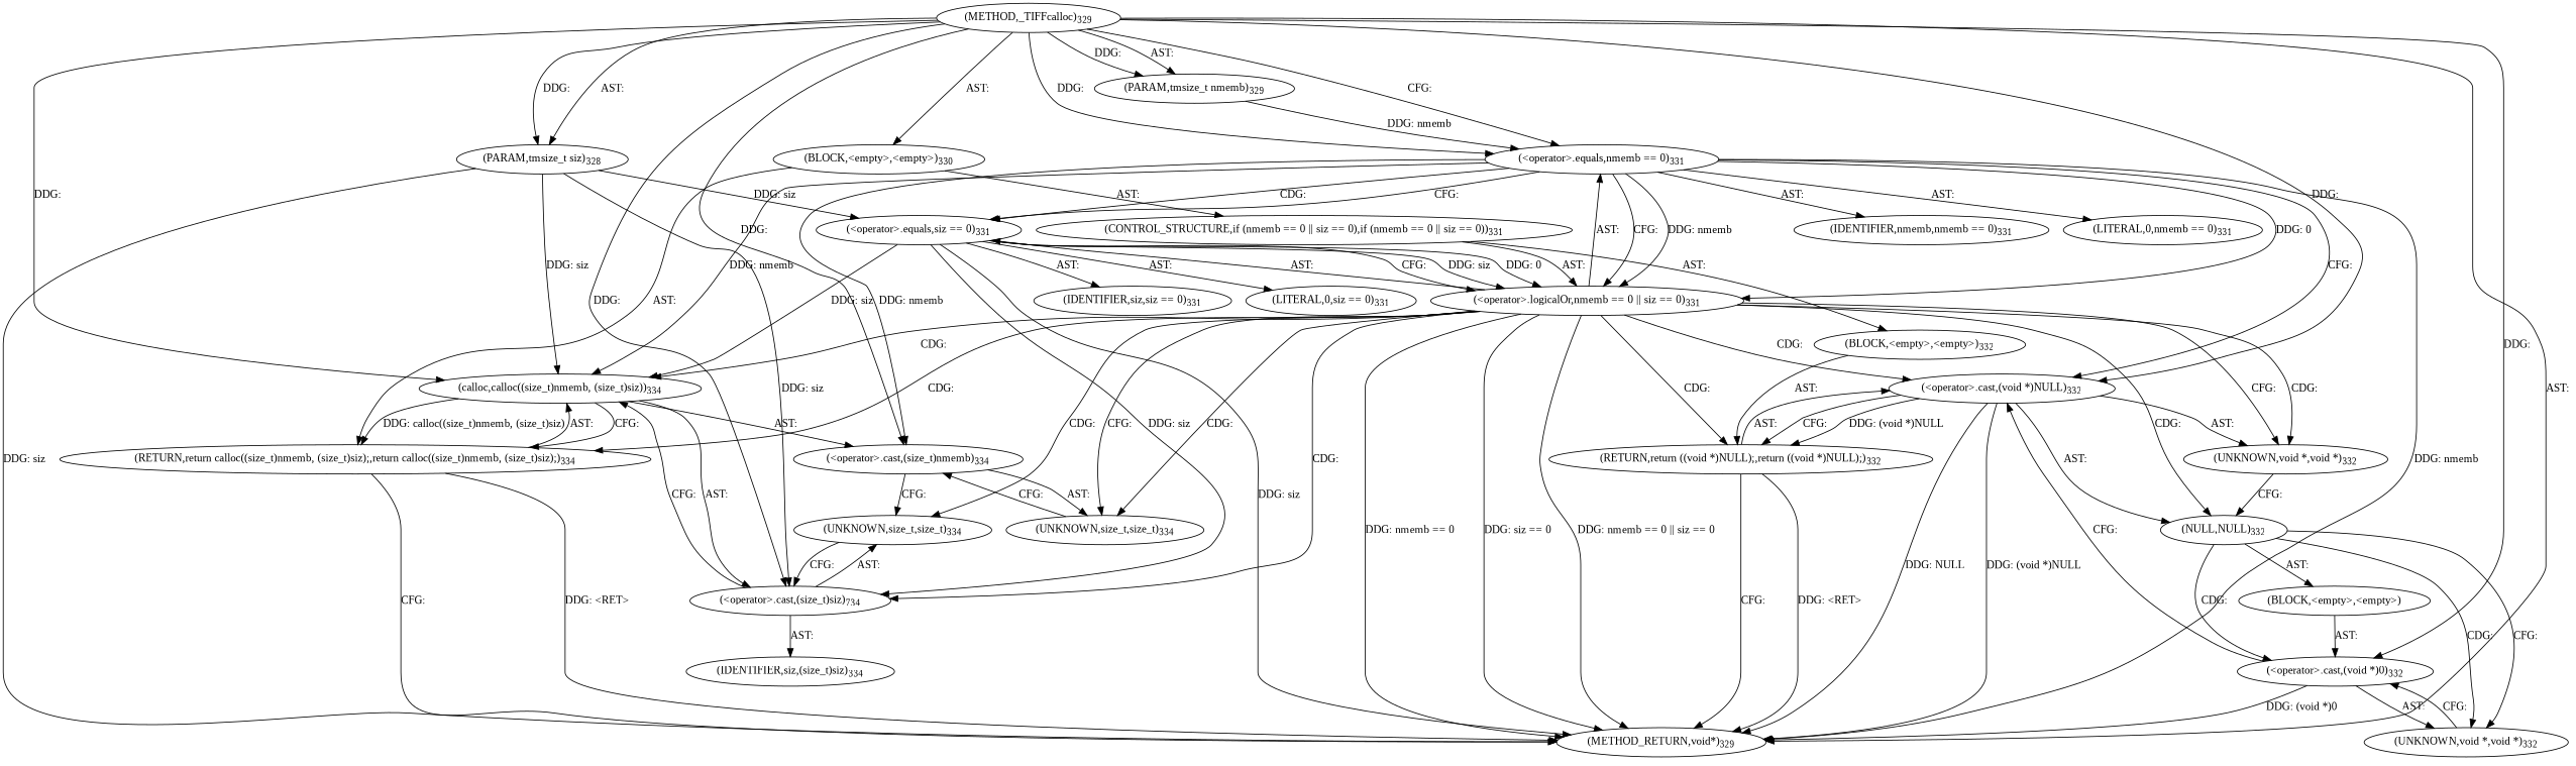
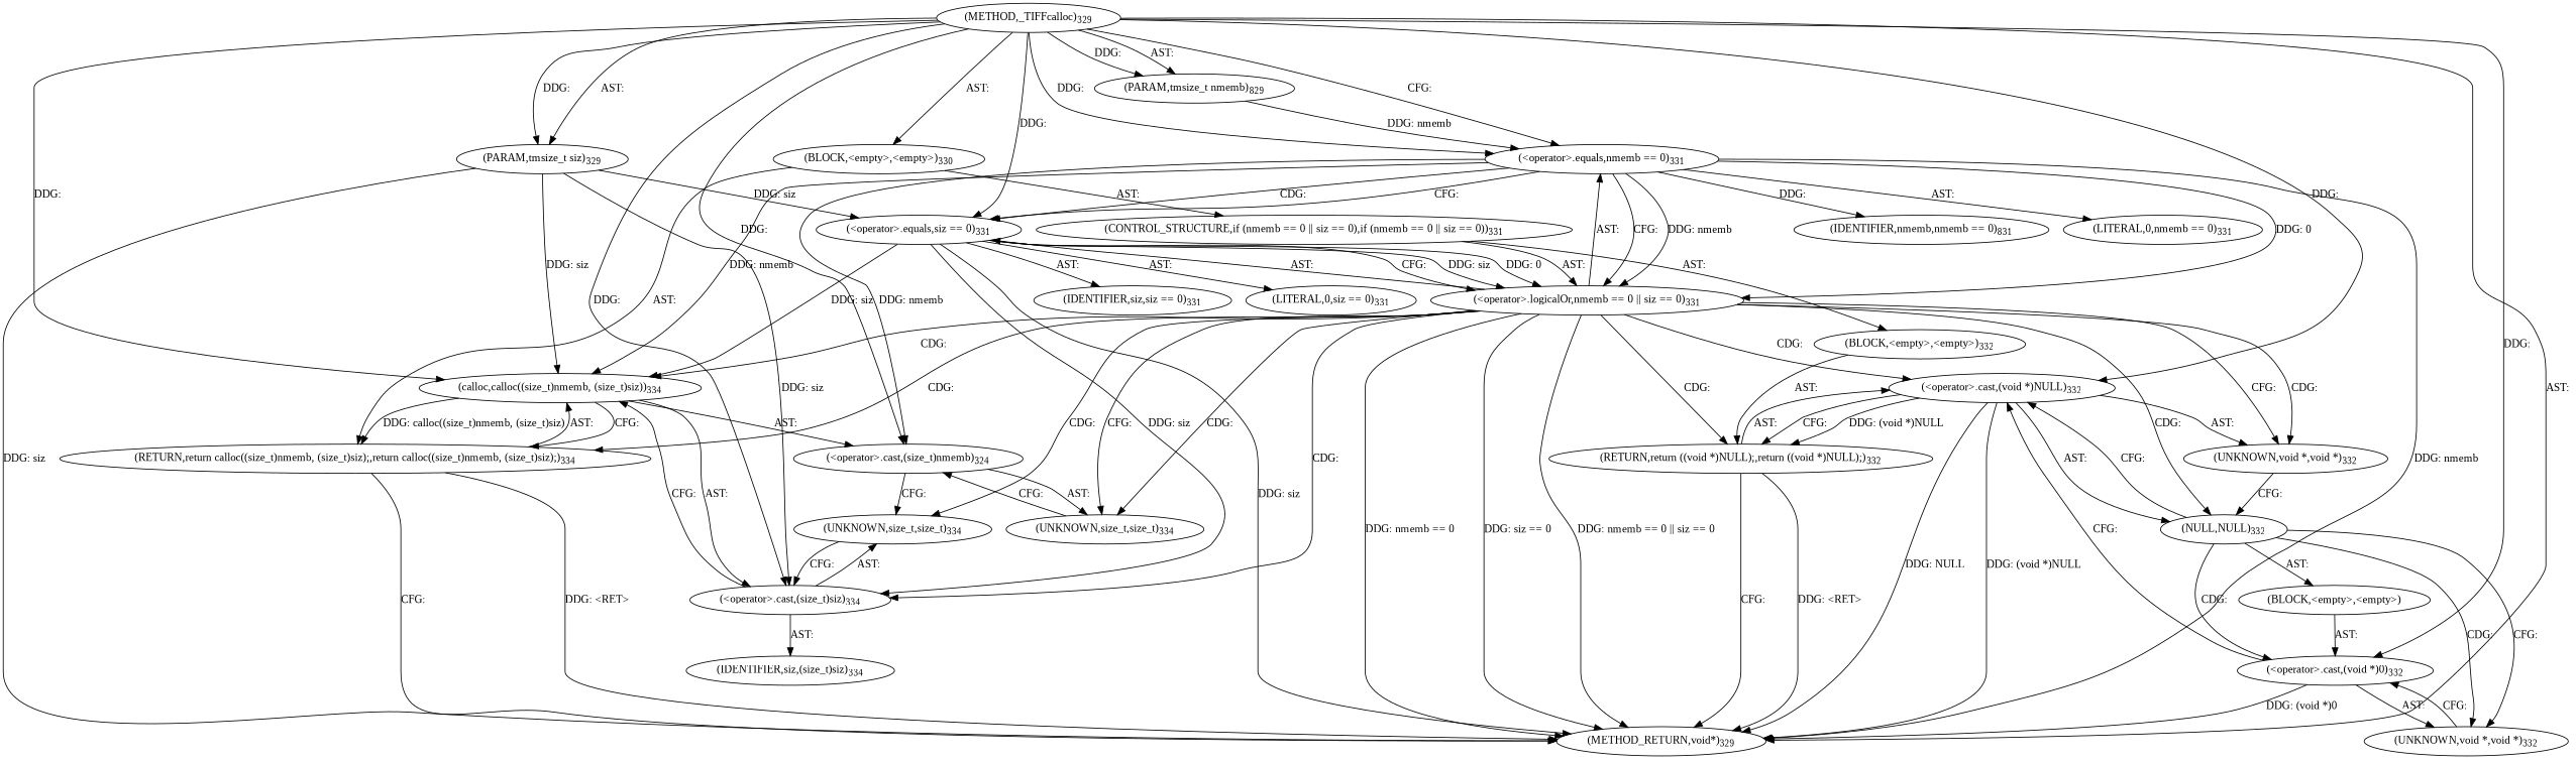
  digraph {
    fontname="Liberation Serif"
    node [fontname="Liberation Serif"]
    edge [fontname="Liberation Serif"]
    n1 [label=<(METHOD,_TIFFcalloc)<SUB>329</SUB>>]
-   n2 [label=<(PARAM,tmsize_t nmemb)<SUB>329</SUB>>]
-   n3 [label=<(PARAM,tmsize_t siz)<SUB>328</SUB>>]
+   n2 [label=<(PARAM,tmsize_t nmemb)<SUB>829</SUB>>]
+   n3 [label=<(PARAM,tmsize_t siz)<SUB>329</SUB>>]
    n4 [label=<(BLOCK,&lt;empty&gt;,&lt;empty&gt;)<SUB>330</SUB>>]
    n5 [label=<(&lt;operator&gt;.equals,nmemb == 0)<SUB>331</SUB>>]
    n6 [label=<(&lt;operator&gt;.equals,siz == 0)<SUB>331</SUB>>]
    n7 [label=<(&lt;operator&gt;.cast,(void *)NULL)<SUB>332</SUB>>]
    n8 [label=<(&lt;operator&gt;.cast,(void *)0)<SUB>332</SUB>>]
    n9 [label=<(calloc,calloc((size_t)nmemb, (size_t)siz))<SUB>334</SUB>>]
-   n10 [label=<(&lt;operator&gt;.cast,(size_t)nmemb)<SUB>334</SUB>>]
-   n11 [label=<(&lt;operator&gt;.cast,(size_t)siz)<SUB>734</SUB>>]
+   n10 [label=<(&lt;operator&gt;.cast,(size_t)nmemb)<SUB>324</SUB>>]
+   n11 [label=<(&lt;operator&gt;.cast,(size_t)siz)<SUB>334</SUB>>]
    n12 [label=<(METHOD_RETURN,void*)<SUB>329</SUB>>]
    n13 [label=<(CONTROL_STRUCTURE,if (nmemb == 0 || siz == 0),if (nmemb == 0 || siz == 0))<SUB>331</SUB>>]
    n14 [label=<(RETURN,return calloc((size_t)nmemb, (size_t)siz);,return calloc((size_t)nmemb, (size_t)siz);)<SUB>334</SUB>>]
    n15 [label=<(&lt;operator&gt;.logicalOr,nmemb == 0 || siz == 0)<SUB>331</SUB>>]
-   n16 [label=<(IDENTIFIER,nmemb,nmemb == 0)<SUB>331</SUB>>]
+   n16 [label=<(IDENTIFIER,nmemb,nmemb == 0)<SUB>831</SUB>>]
    n17 [label=<(LITERAL,0,nmemb == 0)<SUB>331</SUB>>]
    n18 [label=<(IDENTIFIER,siz,siz == 0)<SUB>331</SUB>>]
    n19 [label=<(LITERAL,0,siz == 0)<SUB>331</SUB>>]
    n20 [label=<(RETURN,return ((void *)NULL);,return ((void *)NULL);)<SUB>332</SUB>>]
    n21 [label=<(UNKNOWN,void *,void *)<SUB>332</SUB>>]
    n22 [label=<(NULL,NULL)<SUB>332</SUB>>]
    n23 [label=<(UNKNOWN,void *,void *)<SUB>332</SUB>>]
    n24 [label=<(UNKNOWN,size_t,size_t)<SUB>334</SUB>>]
    n25 [label=<(UNKNOWN,size_t,size_t)<SUB>334</SUB>>]
    n26 [label=<(IDENTIFIER,siz,(size_t)siz)<SUB>334</SUB>>]
    n27 [label=<(BLOCK,&lt;empty&gt;,&lt;empty&gt;)<SUB>332</SUB>>]
    n28 [label=<(BLOCK,&lt;empty&gt;,&lt;empty&gt;)>]
    n1 -> n2 [label="AST: "]
    n1 -> n2 [label="DDG: "]
    n1 -> n3 [label="AST: "]
    n1 -> n3 [label="DDG: "]
    n1 -> n4 [label="AST: "]
    n1 -> n5 [label="CFG: "]
    n1 -> n5 [label="DDG: "]
+   n1 -> n6 [label="DDG: "]
    n1 -> n7 [label="DDG: "]
    n1 -> n8 [label="DDG: "]
    n1 -> n9 [label="DDG: "]
    n1 -> n10 [label="DDG: "]
    n1 -> n11 [label="DDG: "]
    n1 -> n12 [label="AST: "]
    n2 -> n5 [label="DDG: nmemb"]
    n3 -> n6 [label="DDG: siz"]
    n3 -> n9 [label="DDG: siz"]
    n3 -> n11 [label="DDG: siz"]
    n3 -> n12 [label="DDG: siz"]
    n4 -> n13 [label="AST: "]
    n4 -> n14 [label="AST: "]
    n5 -> n6 [label="CFG: "]
    n5 -> n6 [label="CDG: "]
    n5 -> n9 [label="DDG: nmemb"]
    n5 -> n10 [label="DDG: nmemb"]
    n5 -> n12 [label="DDG: nmemb"]
    n5 -> n15 [label="CFG: "]
    n5 -> n15 [label="DDG: nmemb"]
    n5 -> n15 [label="DDG: 0"]
-   n5 -> n16 [label="AST: "]
+   n5 -> n16 [label="DDG: "]
    n5 -> n17 [label="AST: "]
    n6 -> n9 [label="DDG: siz"]
    n6 -> n11 [label="DDG: siz"]
    n6 -> n12 [label="DDG: siz"]
    n6 -> n15 [label="CFG: "]
    n6 -> n15 [label="DDG: siz"]
    n6 -> n15 [label="DDG: 0"]
    n6 -> n18 [label="AST: "]
    n6 -> n19 [label="AST: "]
    n7 -> n12 [label="DDG: NULL"]
    n7 -> n12 [label="DDG: (void *)NULL"]
    n7 -> n20 [label="CFG: "]
    n7 -> n20 [label="DDG: (void *)NULL"]
    n7 -> n21 [label="AST: "]
    n7 -> n22 [label="AST: "]
    n8 -> n7 [label="CFG: "]
    n8 -> n12 [label="DDG: (void *)0"]
    n8 -> n23 [label="AST: "]
    n9 -> n10 [label="AST: "]
    n9 -> n11 [label="AST: "]
    n9 -> n14 [label="CFG: "]
    n9 -> n14 [label="DDG: calloc((size_t)nmemb, (size_t)siz)"]
    n10 -> n24 [label="AST: "]
    n10 -> n25 [label="CFG: "]
    n11 -> n9 [label="CFG: "]
    n11 -> n25 [label="AST: "]
    n11 -> n26 [label="AST: "]
    n13 -> n15 [label="AST: "]
    n13 -> n27 [label="AST: "]
    n14 -> n9 [label="AST: "]
    n14 -> n12 [label="CFG: "]
    n14 -> n12 [label="DDG: &lt;RET&gt;"]
    n15 -> n5 [label="AST: "]
    n15 -> n6 [label="AST: "]
    n15 -> n7 [label="CDG: "]
    n15 -> n9 [label="CDG: "]
    n15 -> n11 [label="CDG: "]
    n15 -> n12 [label="DDG: nmemb == 0"]
    n15 -> n12 [label="DDG: siz == 0"]
    n15 -> n12 [label="DDG: nmemb == 0 || siz == 0"]
    n15 -> n14 [label="CDG: "]
    n15 -> n20 [label="CDG: "]
    n15 -> n21 [label="CFG: "]
    n15 -> n21 [label="CDG: "]
    n15 -> n22 [label="CDG: "]
    n15 -> n24 [label="CFG: "]
    n15 -> n24 [label="CDG: "]
    n15 -> n25 [label="CDG: "]
    n20 -> n7 [label="AST: "]
    n20 -> n12 [label="CFG: "]
    n20 -> n12 [label="DDG: &lt;RET&gt;"]
    n21 -> n22 [label="CFG: "]
-   n5 -> n7 [label="CFG: "]
+   n22 -> n7 [label="CFG: "]
    n22 -> n8 [label="CDG: "]
    n22 -> n23 [label="CFG: "]
    n22 -> n23 [label="CDG: "]
    n22 -> n28 [label="AST: "]
    n23 -> n8 [label="CFG: "]
    n24 -> n10 [label="CFG: "]
    n25 -> n11 [label="CFG: "]
    n27 -> n20 [label="AST: "]
    n28 -> n8 [label="AST: "]
  }
